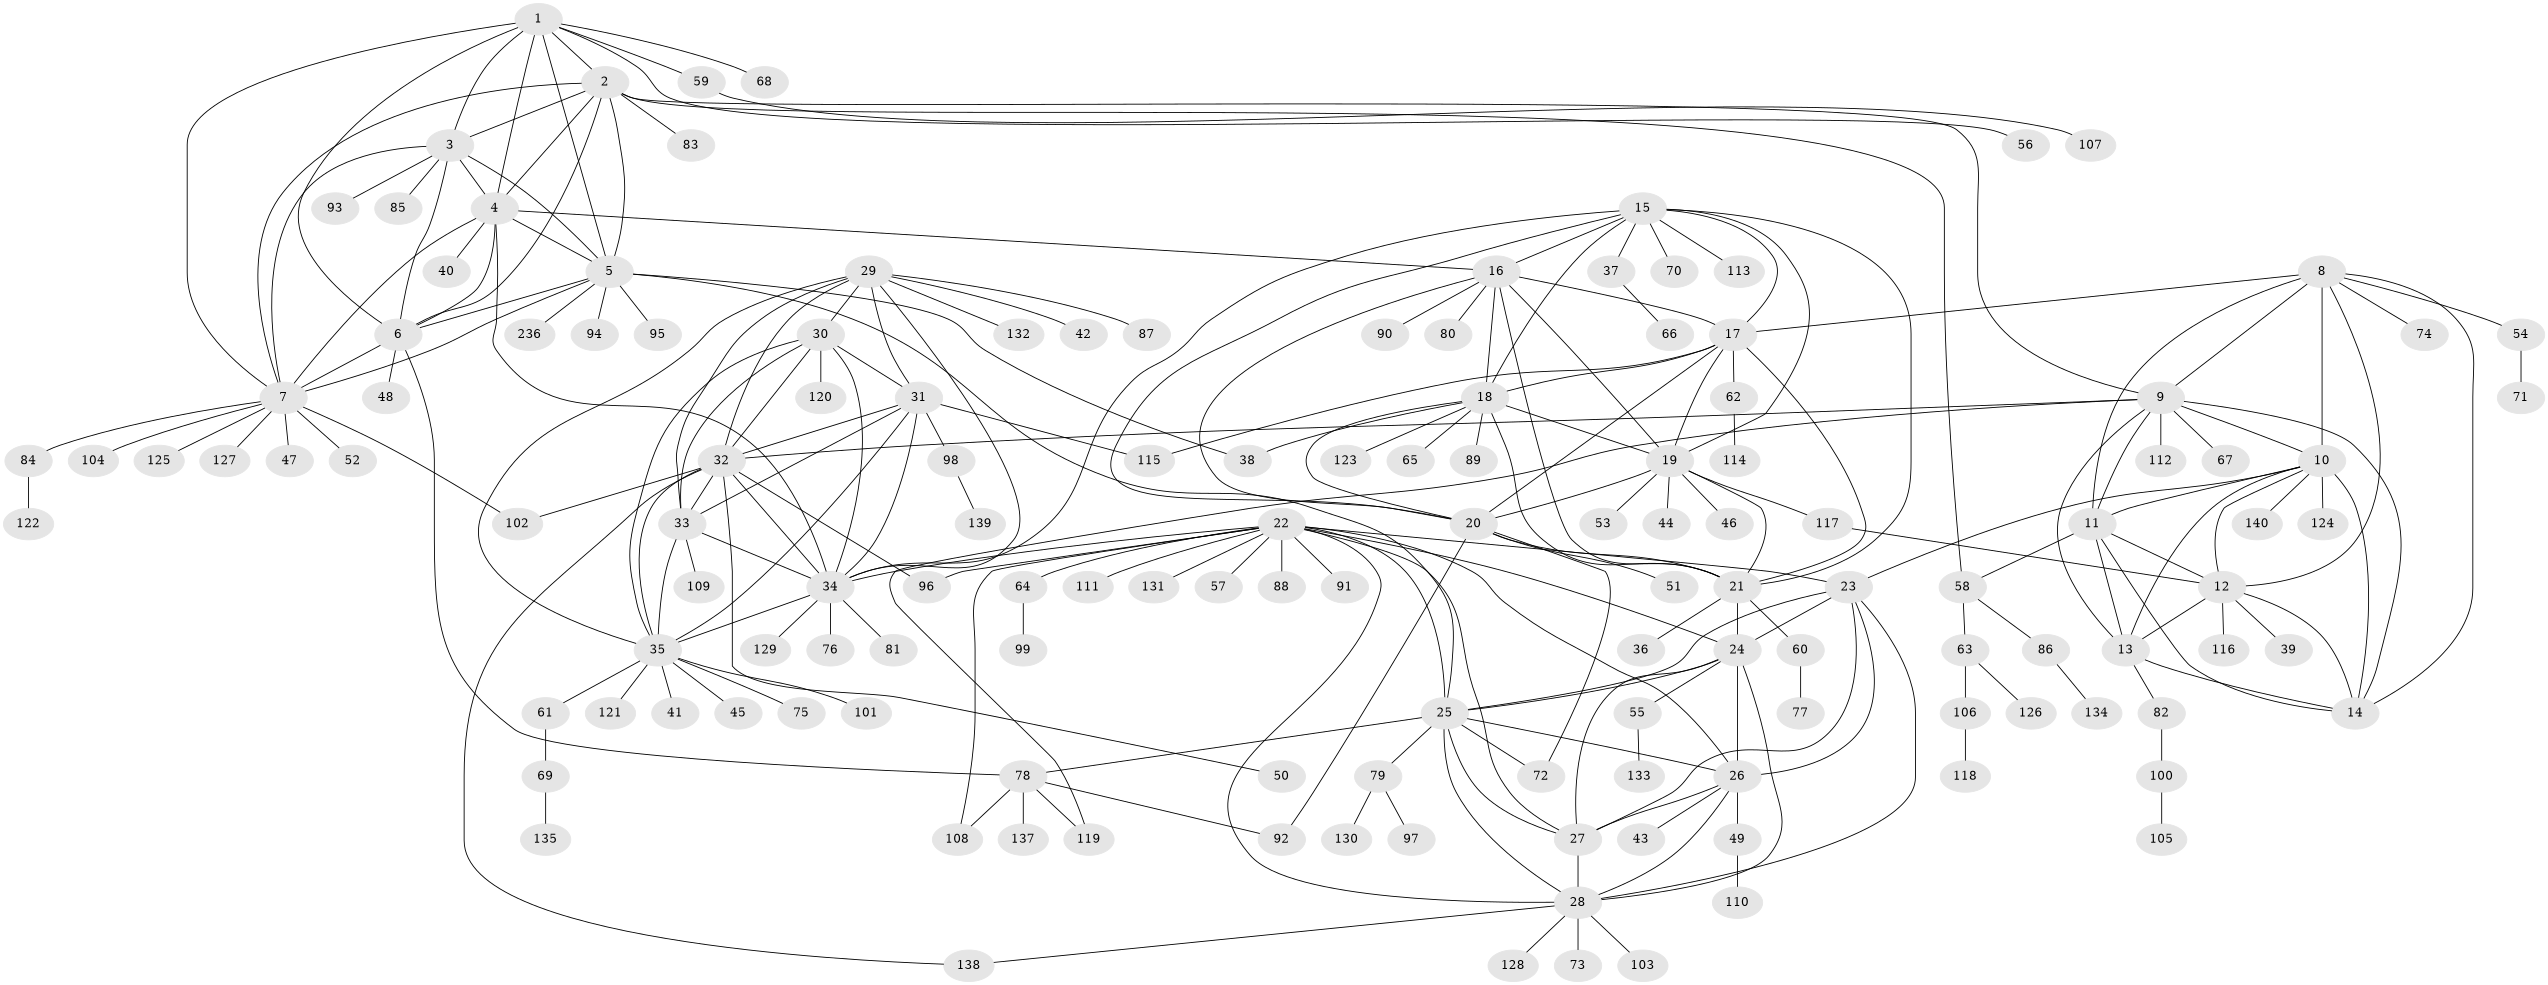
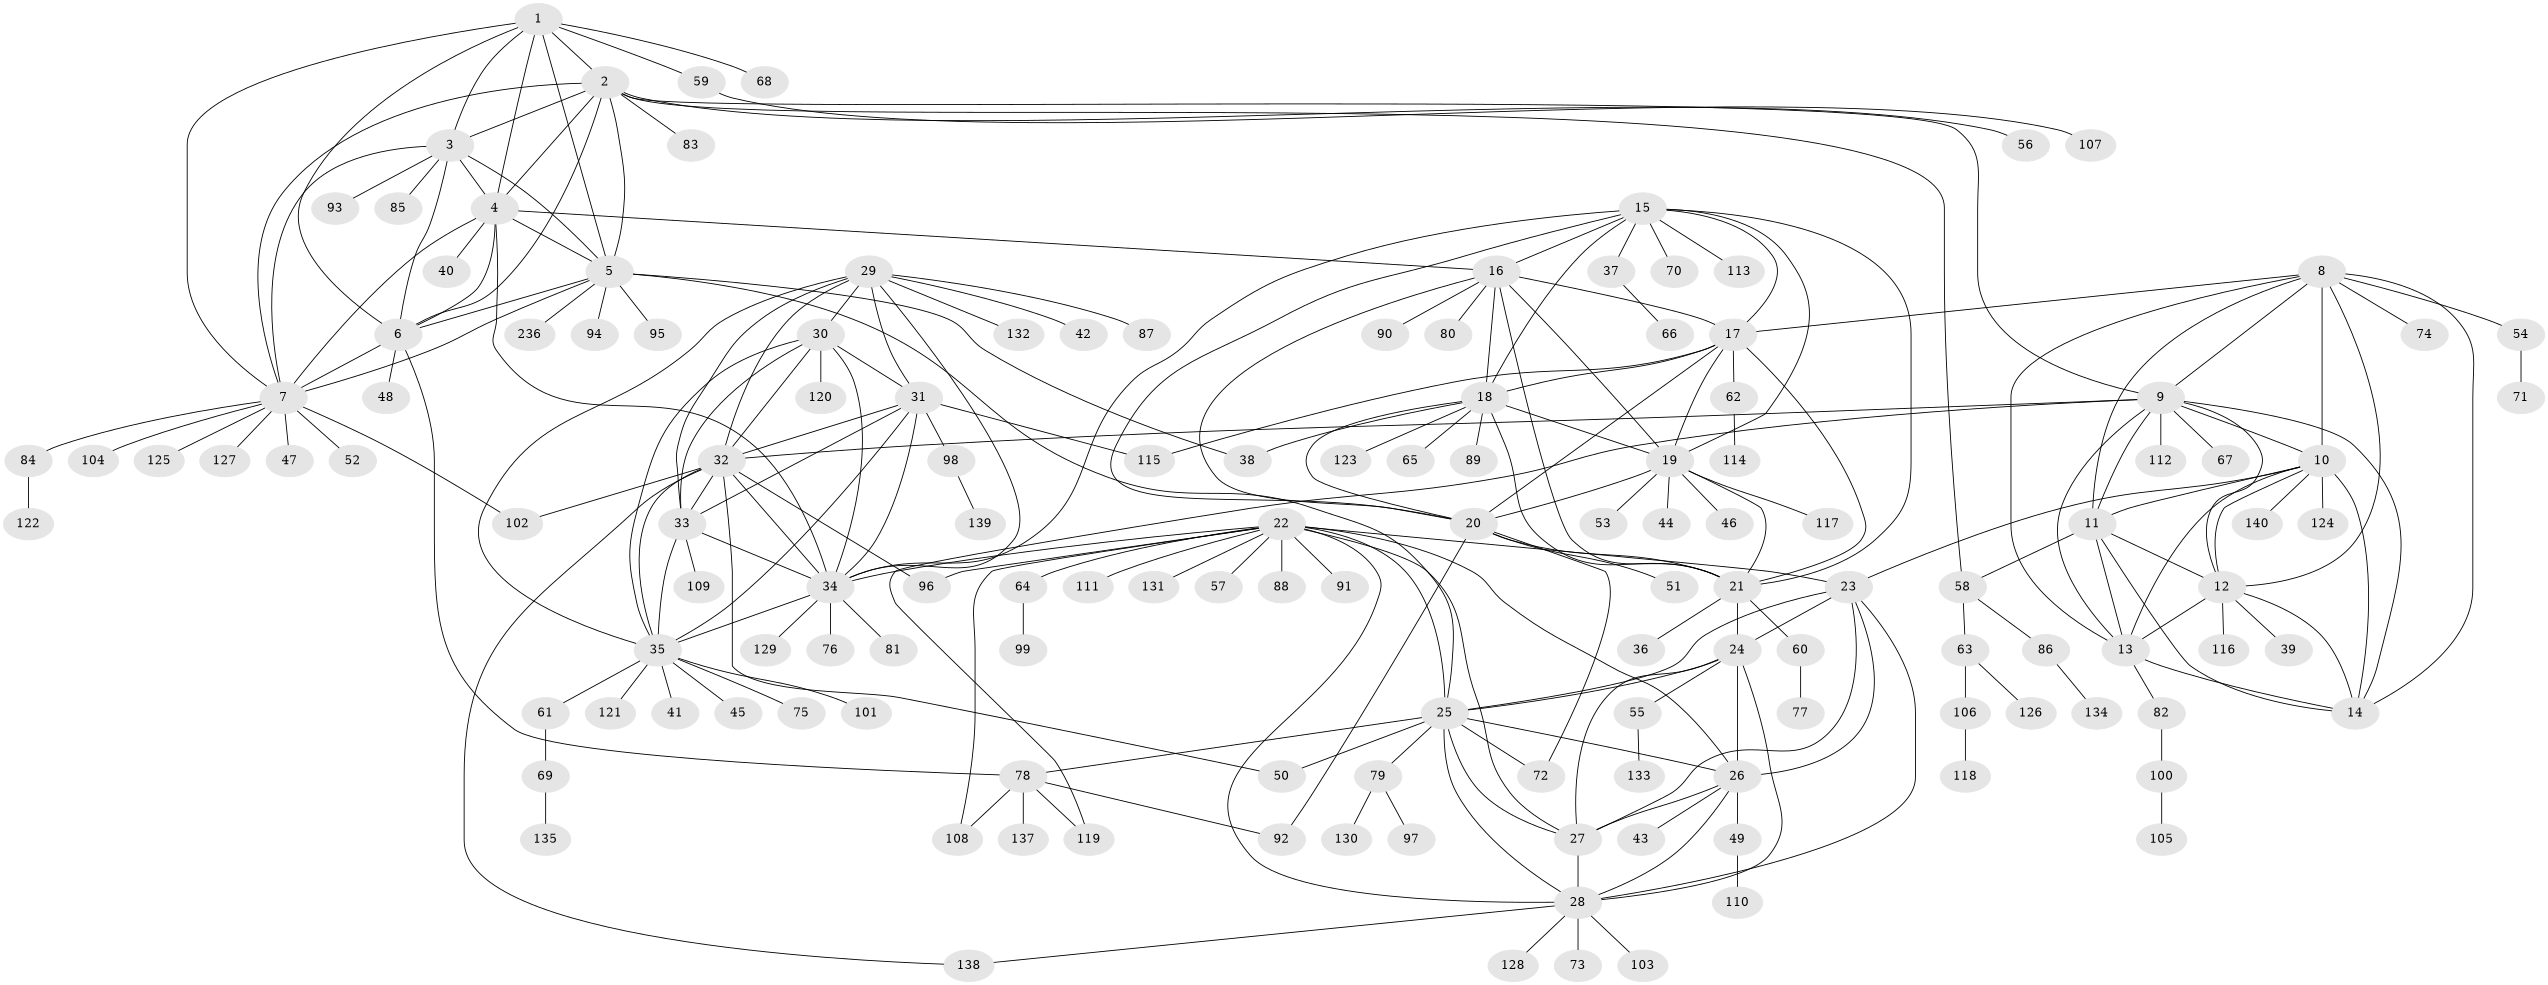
  graph {
    node [color=gray90 style=filled]
    1
    2
    3
    4
    5
    6
    7
    59
    68
    9
    56
    58
    83
    85
    93
    16
    34
    40
    25
    38
    94
    95
    n23 [label=236]
    48
    78
    47
    52
    84
    102
    104
    125
    127
    107
    10
    11
    12
    13
    14
    32
    67
    112
    119
    63
    86
    17
    18
    19
    20
    21
    80
    90
    35
    76
    81
    129
    72
    26
    27
    28
    50
    79
    92
    108
    137
    122
    8
    54
    74
    23
    124
    140
    39
    116
    82
    62
    115
    71
    96
    138
    33
    24
    100
    15
    37
    70
    113
    65
    89
    123
    44
    46
    53
    117
    51
    36
    60
    66
    114
    55
    77
    22
    57
    64
    88
    91
    111
    131
    43
    49
    73
    103
    128
    99
    133
    97
    130
    110
    29
    30
    31
    42
    87
    132
    120
    98
    109
    41
    45
    61
    75
    101
    121
    139
    69
    106
    126
    134
    135
    118
    105
    1 -- 2
    1 -- 3
    1 -- 4
    1 -- 5
    1 -- 6
    1 -- 7
    1 -- 59
    1 -- 68
    2 -- 3
    2 -- 4
    2 -- 5
    2 -- 6
    2 -- 7
    2 -- 9
-   1 -- 56
+   2 -- 56
    2 -- 58
    2 -- 83
    3 -- 4
    3 -- 5
    3 -- 6
    3 -- 7
    3 -- 85
    3 -- 93
    4 -- 5
    4 -- 6
    4 -- 7
    4 -- 16
    4 -- 34
    4 -- 40
    5 -- 6
    5 -- 7
    5 -- 25
    5 -- 38
    5 -- 94
    5 -- 95
    5 -- n23
    6 -- 7
    6 -- 48
    6 -- 78
    7 -- 47
    7 -- 52
    7 -- 84
    7 -- 102
    7 -- 104
    7 -- 125
    7 -- 127
    59 -- 107
    9 -- 10
    9 -- 11
-   117 -- 12
+   9 -- 12
    9 -- 13
    9 -- 14
    9 -- 32
    9 -- 67
    9 -- 112
    9 -- 119
    58 -- 63
    58 -- 86
    16 -- 17
    16 -- 18
    16 -- 19
    16 -- 20
    16 -- 21
    16 -- 80
    16 -- 90
    34 -- 35
    34 -- 76
    34 -- 81
    34 -- 129
    25 -- 78
    25 -- 72
    25 -- 26
    25 -- 27
    25 -- 28
+   25 -- 50
    25 -- 79
    78 -- 119
    78 -- 92
    78 -- 108
    78 -- 137
    84 -- 122
    10 -- 11
    10 -- 12
    10 -- 13
    10 -- 14
    10 -- 23
    10 -- 124
    10 -- 140
    11 -- 58
    11 -- 12
    11 -- 13
    11 -- 14
    12 -- 13
    12 -- 14
    12 -- 39
    12 -- 116
    13 -- 14
    13 -- 82
    32 -- 34
    32 -- 102
    32 -- 35
    32 -- 50
    32 -- 96
    32 -- 138
    32 -- 33
    63 -- 106
    63 -- 126
    86 -- 134
    17 -- 18
    17 -- 19
    17 -- 20
    17 -- 21
    17 -- 62
    17 -- 115
    18 -- 38
    18 -- 19
    18 -- 20
    18 -- 21
    18 -- 65
    18 -- 89
    18 -- 123
    19 -- 20
    19 -- 21
    19 -- 44
    19 -- 46
    19 -- 53
    19 -- 117
    20 -- 21
    20 -- 72
    20 -- 92
    20 -- 51
    21 -- 24
    21 -- 36
    21 -- 60
    35 -- 41
    35 -- 45
    35 -- 61
    35 -- 75
    35 -- 101
    35 -- 121
    26 -- 27
    26 -- 28
    26 -- 43
    26 -- 49
    27 -- 28
    28 -- 138
    28 -- 73
    28 -- 103
    28 -- 128
    79 -- 97
    79 -- 130
    8 -- 9
    8 -- 10
    8 -- 11
    8 -- 12
+   8 -- 13
    8 -- 14
    8 -- 17
    8 -- 54
    8 -- 74
    54 -- 71
    23 -- 25
    23 -- 26
    23 -- 27
    23 -- 28
    23 -- 24
    82 -- 100
    62 -- 114
    33 -- 34
    33 -- 35
    33 -- 109
    24 -- 25
    24 -- 26
    24 -- 27
    24 -- 28
    24 -- 55
    100 -- 105
    15 -- 16
    15 -- 34
    15 -- 17
    15 -- 18
    15 -- 19
    15 -- 20
    15 -- 21
    15 -- 37
    15 -- 70
    15 -- 113
    37 -- 66
    60 -- 77
    55 -- 133
    22 -- 34
    22 -- 25
    22 -- 26
    22 -- 27
    22 -- 28
    22 -- 108
    22 -- 23
    22 -- 96
-   22 -- 24
    22 -- 57
    22 -- 64
    22 -- 88
    22 -- 91
    22 -- 111
    22 -- 131
    64 -- 99
    49 -- 110
    29 -- 34
    29 -- 32
    29 -- 35
    29 -- 33
    29 -- 30
    29 -- 31
    29 -- 42
    29 -- 87
    29 -- 132
    30 -- 34
    30 -- 32
    30 -- 35
    30 -- 33
    30 -- 31
    30 -- 120
    31 -- 34
    31 -- 32
    31 -- 35
    31 -- 115
    31 -- 33
    31 -- 98
    98 -- 139
    61 -- 69
    69 -- 135
    106 -- 118
  }
